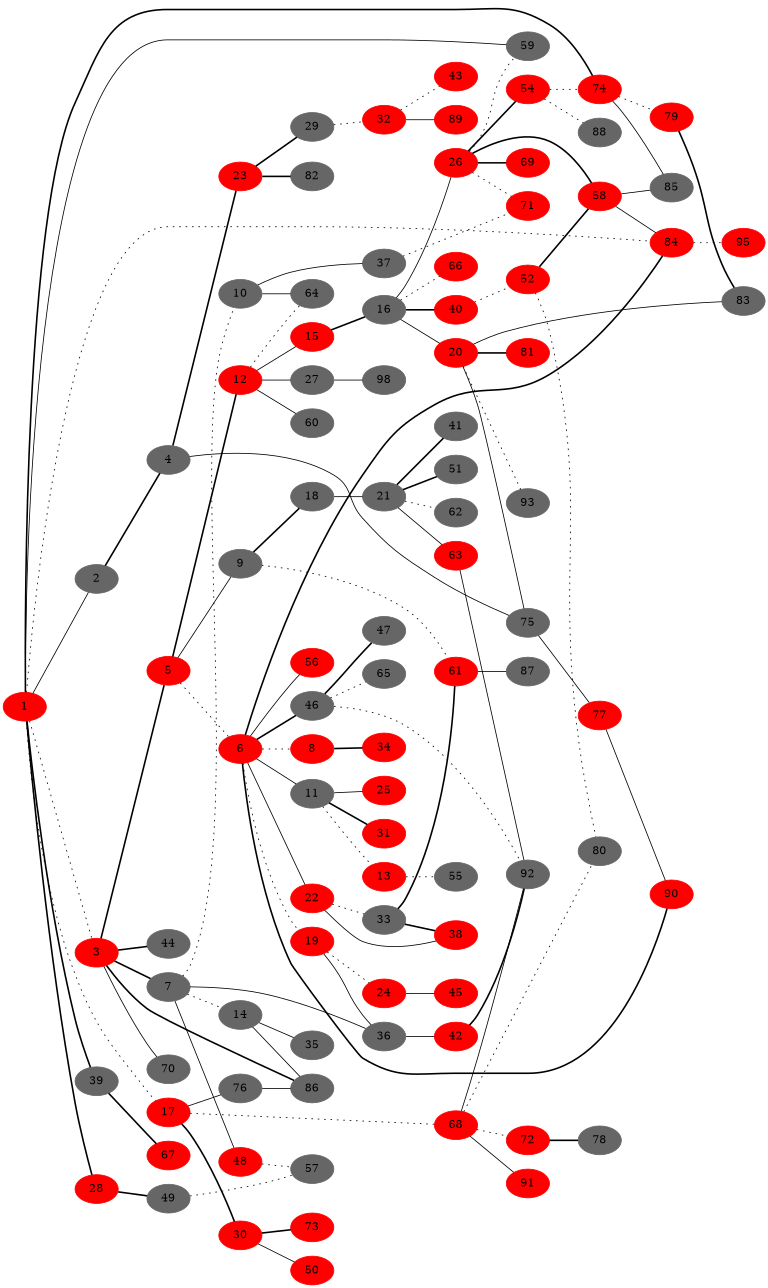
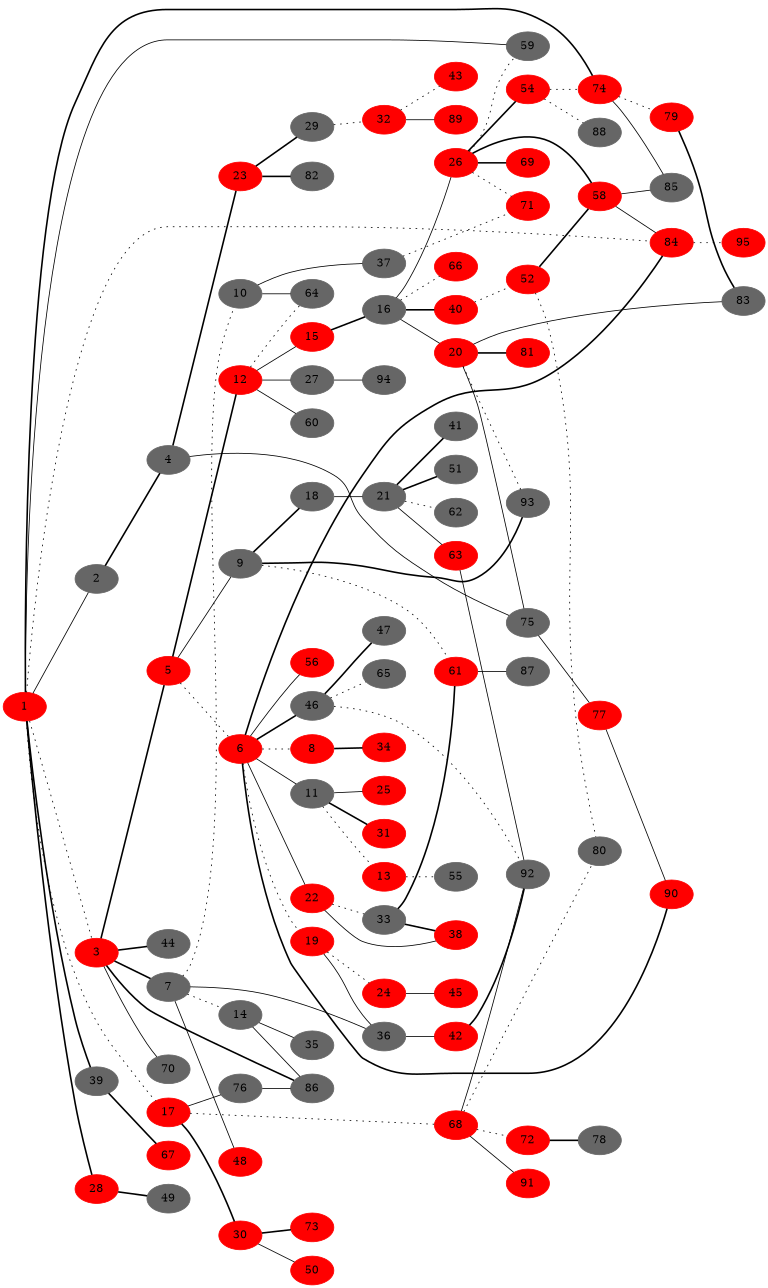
  graph {
    rankdir=LR
    node [color=red style=filled]
    edge [style=solid]
    2 [color=gray40]
    1
    3
    17
    28
    39 [color=gray40]
    59 [color=gray40]
    74
    84
    4 [color=gray40]
    5
    7 [color=gray40]
    44 [color=gray40]
    70 [color=gray40]
    86 [color=gray40]
    30
    68
    76 [color=gray40]
    49 [color=gray40]
    67
    85 [color=gray40]
    79
    95
    23
    75 [color=gray40]
    6
    9 [color=gray40]
    12
    10 [color=gray40]
    14 [color=gray40]
    36 [color=gray40]
    48
    29 [color=gray40]
    82 [color=gray40]
    77
    8
    11 [color=gray40]
    19
    22
    46 [color=gray40]
    56
    90
    18 [color=gray40]
    61
    93 [color=gray40]
    64 [color=gray40]
    15
    27 [color=gray40]
    60 [color=gray40]
    34
    13
    25
    31
    24
    33 [color=gray40]
    38
    92 [color=gray40]
    47 [color=gray40]
    65 [color=gray40]
    37 [color=gray40]
    35 [color=gray40]
    42
-   57 [color=gray40]
    21 [color=gray40]
    87 [color=gray40]
    71
    55 [color=gray40]
    16 [color=gray40]
-   94 [color=gray40 label=98]
+   94 [color=gray40]
    20
    26
    40
    66
    81
    83 [color=gray40]
    54
    58
    69
    52
    50
    73
    80 [color=gray40]
    72
    91
    41 [color=gray40]
    51 [color=gray40]
    62 [color=gray40]
    63
    45
    32
    88 [color=gray40]
    43
    89
    78 [color=gray40]
    2 -- 4 [style=bold]
    1 -- 2
    1 -- 3 [style=dotted]
    1 -- 17 [style=dotted]
    1 -- 28 [style=bold]
    1 -- 39 [style=bold]
    1 -- 59
    1 -- 74 [style=bold]
    1 -- 84 [style=dotted]
    3 -- 5 [style=bold]
    3 -- 7 [style=bold]
    3 -- 44 [style=bold]
    3 -- 70
    3 -- 86 [style=bold]
    17 -- 30 [style=bold]
    17 -- 68 [style=dotted]
    17 -- 76
    28 -- 49 [style=bold]
    39 -- 67 [style=bold]
    74 -- 85
    74 -- 79 [style=dotted]
    84 -- 95 [style=dotted]
    4 -- 23 [style=bold]
    4 -- 75
    5 -- 6 [style=dotted]
    5 -- 9
    5 -- 12 [style=bold]
    7 -- 10 [style=dotted]
    7 -- 14 [style=dotted]
    7 -- 36
    7 -- 48
    30 -- 50
    30 -- 73 [style=bold]
    68 -- 92
    68 -- 80 [style=dotted]
    68 -- 72 [style=dotted]
    68 -- 91
    76 -- 86
-   49 -- 57 [style=dotted]
    79 -- 83 [style=bold]
    23 -- 29 [style=bold]
    23 -- 82 [style=bold]
    75 -- 77
    6 -- 84 [style=bold]
    6 -- 8 [style=dotted]
    6 -- 11
    6 -- 19 [style=dotted]
    6 -- 22
    6 -- 46 [style=bold]
    6 -- 56
    6 -- 90 [style=bold]
    9 -- 18 [style=bold]
    9 -- 61 [style=dotted]
+   9 -- 93 [style=bold]
    12 -- 64 [style=dotted]
    12 -- 15
    12 -- 27
    12 -- 60
    10 -- 64
    10 -- 37
    14 -- 86
    14 -- 35
    36 -- 42
-   48 -- 57 [style=dotted]
    29 -- 32 [style=dotted]
    77 -- 90
    8 -- 34 [style=bold]
    11 -- 13 [style=dotted]
    11 -- 25
    11 -- 31 [style=bold]
    19 -- 36
    19 -- 24 [style=dotted]
    22 -- 33 [style=dotted]
    22 -- 38
    46 -- 92 [style=dotted]
    46 -- 47 [style=bold]
    46 -- 65 [style=dotted]
    18 -- 21
    61 -- 87
    15 -- 16 [style=bold]
    27 -- 94
    13 -- 55 [style=dotted]
    24 -- 45
    33 -- 61 [style=bold]
    33 -- 38 [style=bold]
    37 -- 71 [style=dotted]
    42 -- 92 [style=bold]
    21 -- 41 [style=bold]
    21 -- 51 [style=bold]
    21 -- 62 [style=dotted]
    21 -- 63
    16 -- 20
    16 -- 26
    16 -- 40 [style=bold]
    16 -- 66 [style=dotted]
    20 -- 75
    20 -- 93 [style=dotted]
    20 -- 81 [style=bold]
    20 -- 83
    26 -- 59 [style=dotted]
    26 -- 71 [style=dotted]
    26 -- 54 [style=bold]
    26 -- 58 [style=bold]
    26 -- 69 [style=bold]
    40 -- 52 [style=dotted]
    54 -- 74 [style=dotted]
    54 -- 88 [style=dotted]
    58 -- 84
    58 -- 85
    52 -- 58 [style=bold]
    52 -- 80 [style=dotted]
    72 -- 78 [style=bold]
    63 -- 92
    32 -- 43 [style=dotted]
    32 -- 89
  }
